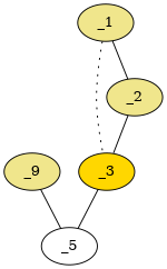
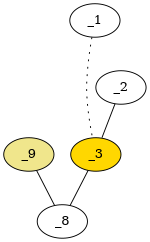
  graph {
    node [fillcolor=white style=filled]
    edge [style=solid]
    _3 [fillcolor=gold x=0.882973 y=2.20346]
-   _5 [x=2.16525 y=2.11301]
-   _1 [fillcolor=khaki x=2.01943 y=0.737657]
-   _2 [fillcolor=khaki x=0.759209 y=-0.0227765]
+   _5 [x=2.16525 y=2.11301 label=_8]
+   _1 [x=2.01943 y=0.737657]
+   _2 [x=0.759209 y=-0.0227765]
    n5 [fillcolor=khaki label=_9 x=0.681889 y=1.52931]
    _3 -- _5
    _1 -- _3 [style=dotted]
-   _1 -- _2
    _2 -- _3
    n5 -- _5
  }
